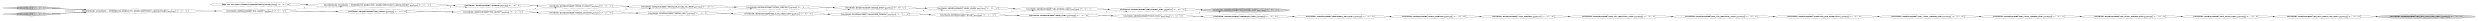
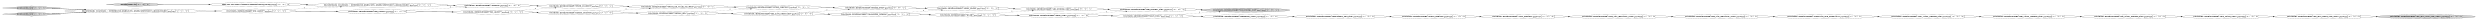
  digraph {
    rankdir=LR
    fontname="Courier Prime"
    node [fillcolor=white shape=ellipse style=filled fontname="Courier Prime"]
    edge [style=bold fontname="Courier Prime"]
    n1 [label="rootContext.unregisterGauge(\"outstanding_requests\")@@@10@@@['1', '1', '0']"]
    n2 [label="rootContext.unregisterGauge(\"uptime\")@@@11@@@['1', '1', '0']"]
    n3 [label="rootContext.unregisterGauge(\"leader_uptime\")@@@10@@@['0', '0', '1']"]
    n4 [label="rootContext.unregisterGauge(\"znode_count\")@@@12@@@['1', '1', '0']"]
    n5 [label="rootContext.unregisterGauge(\"max_proposal_size\")@@@12@@@['0', '0', '1']"]
    n6 [label="rootContext.unregisterGauge(\"watch_count\")@@@13@@@['1', '1', '0']"]
    n7 [label="rootContext.unregisterGauge(\"max_latency\")@@@5@@@['1', '1', '0']"]
    n8 [label="rootContext.unregisterGauge(\"learners\")@@@5@@@['0', '0', '1']"]
    n9 [label="rootContext.unregisterGauge(\"min_latency\")@@@6@@@['1', '1', '0']"]
    n10 [label="super.edu.fdu.CPPDG.tinypdg.pe.ExpressionInfo@3d17aa@@@3@@@['0', '0', '1']"]
    n11 [label="MetricsContext rootContext = ServerMetrics.getMetrics().getMetricsProvider().getRootContext()@@@4@@@['0', '0', '1']"]
    n12 [label="rootContext.unregisterGauge(\"packets_sent\")@@@8@@@['1', '1', '0']"]
    n13 [label="rootContext.unregisterGauge(\"num_alive_connections\")@@@9@@@['1', '1', '0']"]
    n14 [label="rootContext.unregisterGauge(\"synced_observers\")@@@8@@@['0', '0', '1']"]
    n15 [label="rootContext.unregisterGauge(\"min_client_response_size\")@@@23@@@['1', '1', '0']"]
    n16 [label="rootContext.unregisterGauge(\"auth_failed_count\")@@@24@@@['0', '1', '0']"]
    n17 [fillcolor=lightgray label="rootContext.unregisterGauge(\"min_proposal_size\")@@@13@@@['0', '0', '1']"]
    n18 [fillcolor=lightgray label="rootContext.unregisterGauge(\"non_mtls_local_conn_count\")@@@26@@@['0', '1', '0']"]
    n19 [label="rootContext.unregisterGauge(\"non_mtls_remote_conn_count\")@@@25@@@['0', '1', '0']"]
    n20 [fillcolor=lightgray label="unregisterMetrics['0', '1', '0']" shape=diamond]
    n21 [label="MetricsContext rootContext = ServerMetrics.getMetrics().getMetricsProvider().getRootContext()@@@3@@@['1', '1', '0']"]
    n22 [label="rootContext.unregisterGauge(\"last_proposal_size\")@@@11@@@['0', '0', '1']"]
    n23 [label="rootContext.unregisterGauge(\"global_sessions\")@@@16@@@['1', '1', '0']"]
    n24 [label="rootContext.unregisterGauge(\"local_sessions\")@@@17@@@['1', '1', '0']"]
    n25 [label="rootContext.unregisterGauge(\"pending_syncs\")@@@9@@@['0', '0', '1']"]
    n26 [label="rootContext.unregisterGauge(\"packets_received\")@@@7@@@['1', '1', '0']"]
    n27 [label="rootContext.unregisterGauge(\"synced_non_voting_followers\")@@@7@@@['0', '0', '1']"]
    n28 [label="rootContext.unregisterGauge(\"avg_latency\")@@@4@@@['1', '1', '0']"]
    n29 [label="rootContext.unregisterGauge(\"approximate_data_size\")@@@15@@@['1', '1', '0']"]
    n30 [label="rootContext.unregisterGauge(\"last_client_response_size\")@@@21@@@['1', '1', '0']"]
    n31 [label="rootContext.unregisterGauge(\"max_client_response_size\")@@@22@@@['1', '1', '0']"]
    n32 [label="rootContext.unregisterGauge(\"synced_followers\")@@@6@@@['0', '0', '1']"]
    n33 [label="rootContext.unregisterGauge(\"max_file_descriptor_count\")@@@19@@@['1', '1', '0']"]
    n34 [label="rootContext.unregisterGauge(\"connection_drop_probability\")@@@20@@@['1', '1', '0']"]
    n35 [fillcolor=lightgray label="unregisterMetrics['1', '0', '0']" shape=diamond]
+   n36 [fillcolor=lightgray label="unregisterMetrics['0', '0', '1']" shape=diamond]
    n37 [label="rootContext.unregisterGauge(\"ephemerals_count\")@@@14@@@['1', '1', '0']"]
    n38 [label="rootContext.unregisterGauge(\"open_file_descriptor_count\")@@@18@@@['1', '1', '0']"]
    n1 -> n2
    n1 -> n3 [label=0 style=dashed]
    n2 -> n4
    n2 -> n22 [label=0 style=dashed]
    n3 -> n22
    n4 -> n5 [label=0 style=dashed]
    n4 -> n6
    n5 -> n17
    n6 -> n17 [label=0 style=dashed]
    n6 -> n37
    n7 -> n8 [label=0 style=dashed]
    n7 -> n9
    n8 -> n32
    n9 -> n26
    n9 -> n32 [label=0 style=dashed]
    n10 -> n11
    n11 -> n8
    n12 -> n13
    n12 -> n14 [label=0 style=dashed]
    n13 -> n1
    n13 -> n25 [label=0 style=dashed]
    n14 -> n25
    n15 -> n16
    n16 -> n19
    n19 -> n18
    n20 -> n21
    n21 -> n28
    n22 -> n5
    n23 -> n24
    n24 -> n38
    n25 -> n3
    n26 -> n12
    n26 -> n27 [label=0 style=dashed]
    n27 -> n14
    n28 -> n7
    n28 -> n11 [label=0 style=dashed]
    n29 -> n23
    n30 -> n31
    n31 -> n15
    n32 -> n27
    n33 -> n34
    n34 -> n30
    n35 -> n21
+   n36 -> n10
    n37 -> n29
    n38 -> n33
  }
